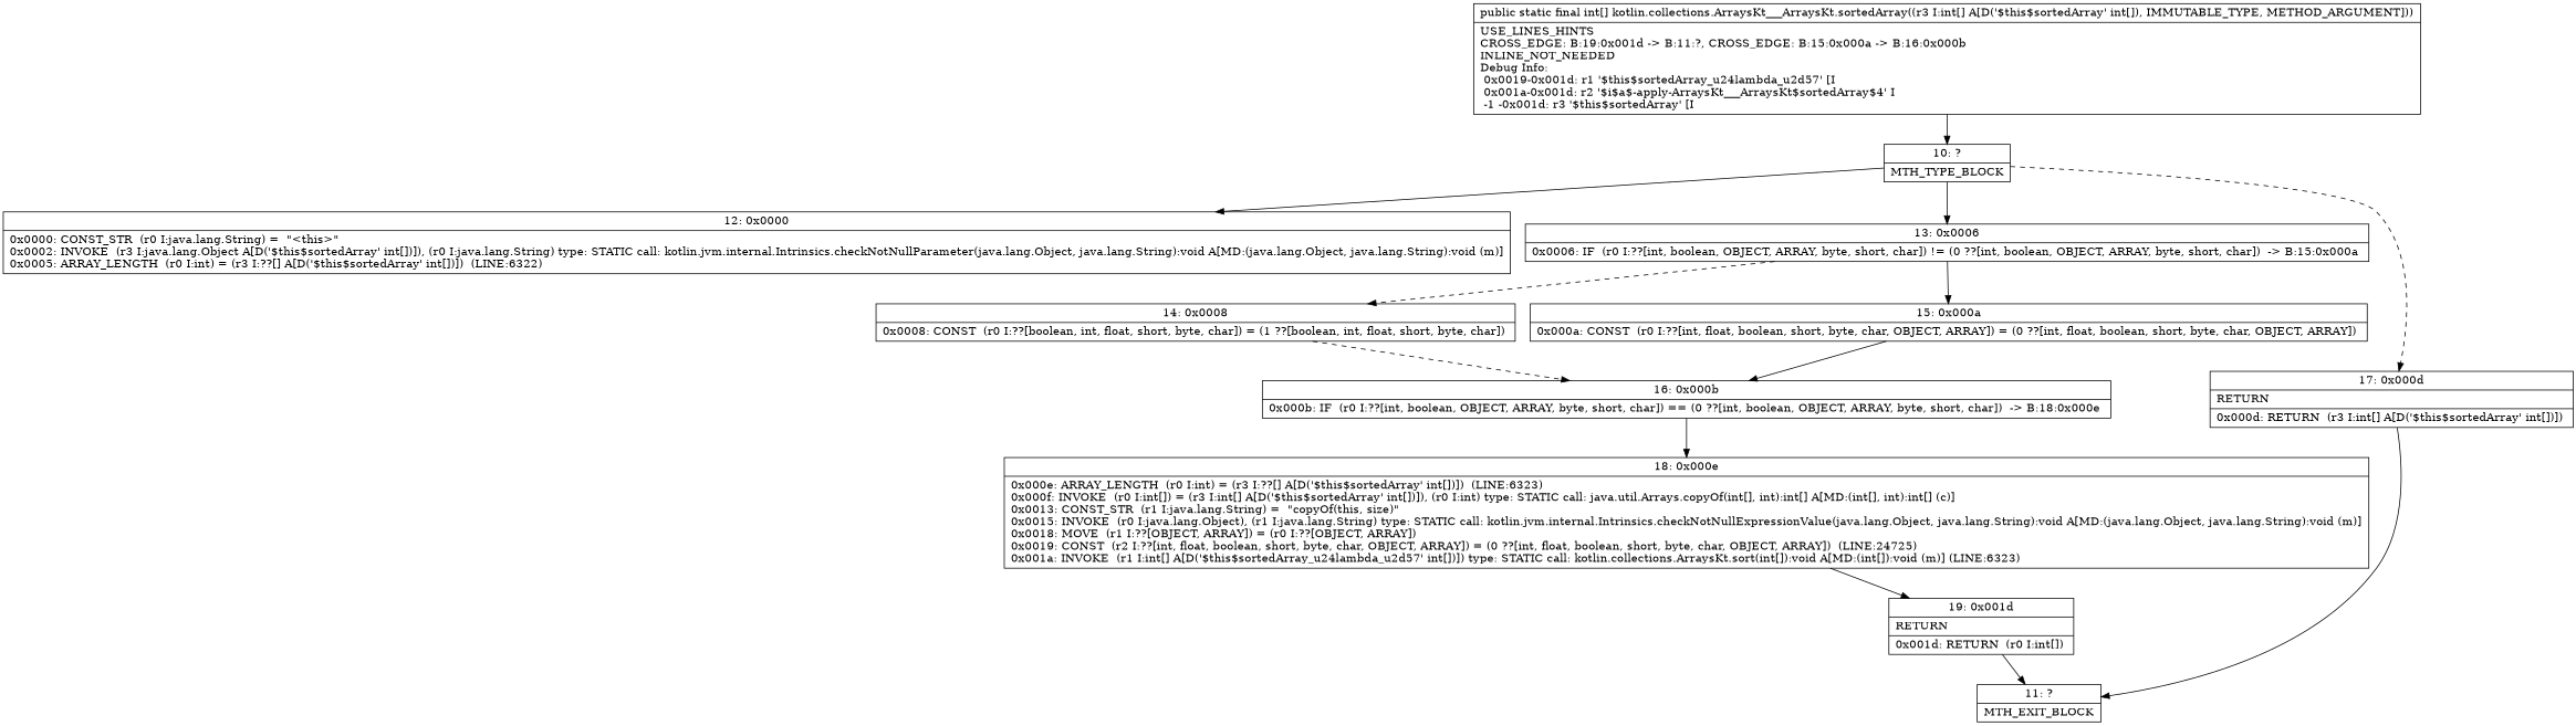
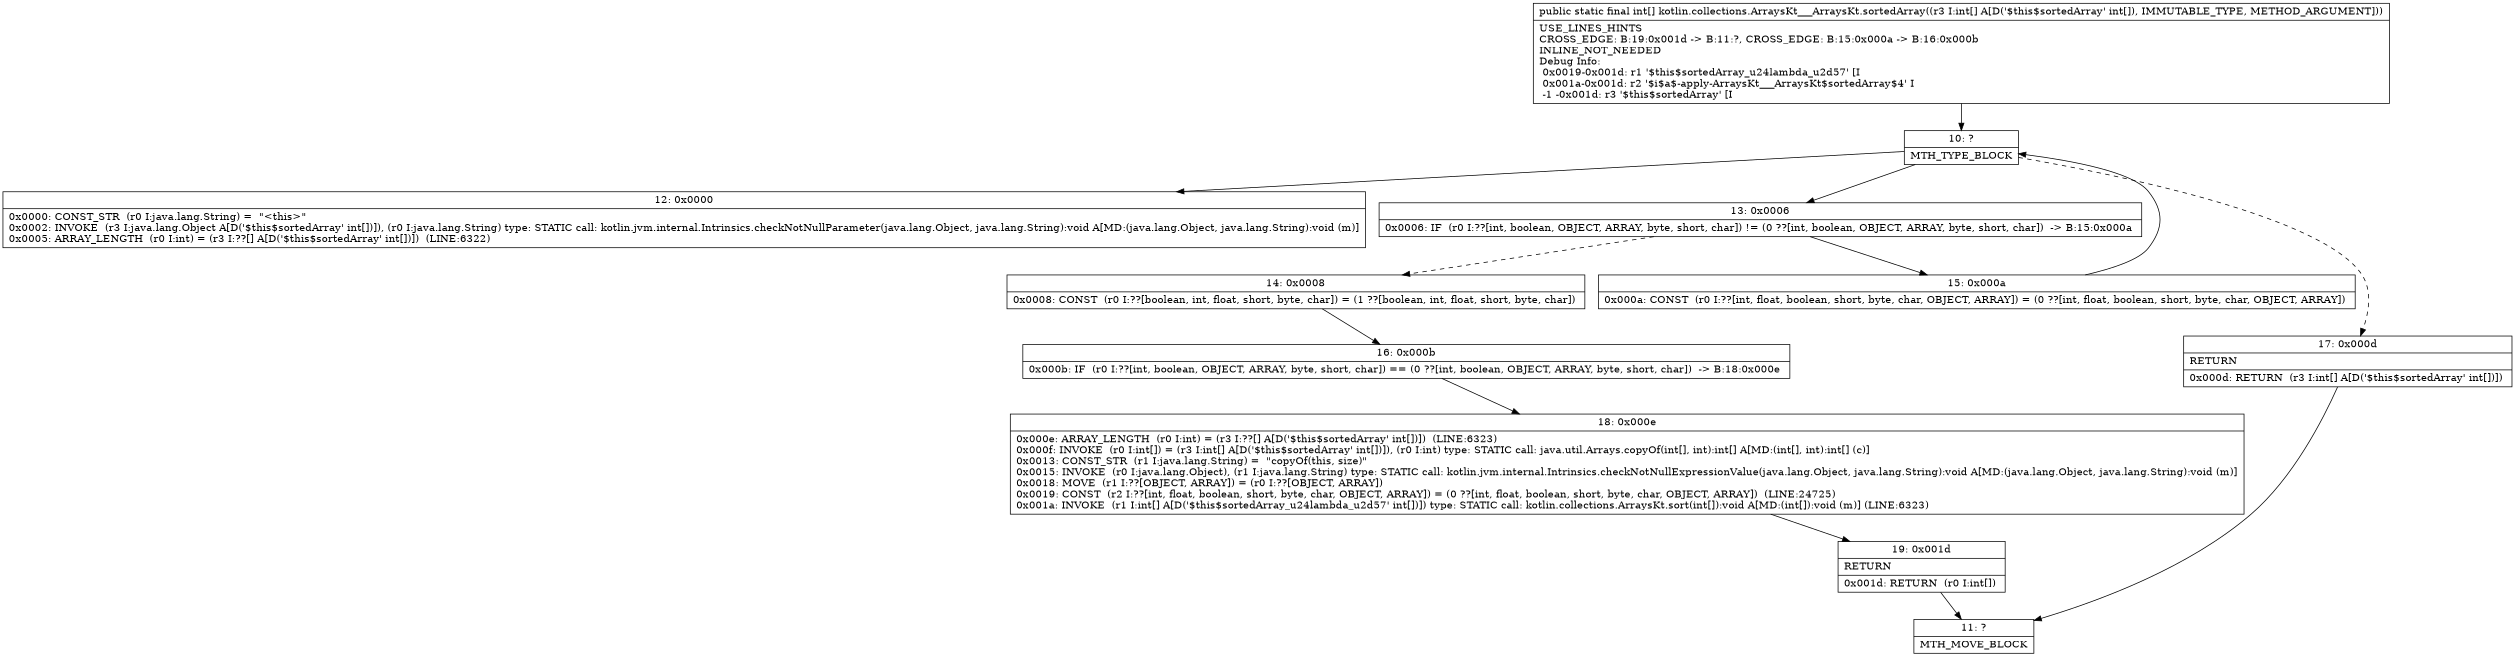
  digraph {
    node [shape=record]
    n1 [label="{10\:\ ?|MTH_TYPE_BLOCK\l}"]
    n2 [label="{12\:\ 0x0000|0x0000: CONST_STR  (r0 I:java.lang.String) =  \"\<this\>\" \l0x0002: INVOKE  (r3 I:java.lang.Object A[D('$this$sortedArray' int[])]), (r0 I:java.lang.String) type: STATIC call: kotlin.jvm.internal.Intrinsics.checkNotNullParameter(java.lang.Object, java.lang.String):void A[MD:(java.lang.Object, java.lang.String):void (m)]\l0x0005: ARRAY_LENGTH  (r0 I:int) = (r3 I:??[] A[D('$this$sortedArray' int[])])  (LINE:6322)\l}"]
    n3 [label="{13\:\ 0x0006|0x0006: IF  (r0 I:??[int, boolean, OBJECT, ARRAY, byte, short, char]) != (0 ??[int, boolean, OBJECT, ARRAY, byte, short, char])  \-\> B:15:0x000a \l}"]
    n4 [label="{17\:\ 0x000d|RETURN\l|0x000d: RETURN  (r3 I:int[] A[D('$this$sortedArray' int[])]) \l}"]
    n5 [label="{14\:\ 0x0008|0x0008: CONST  (r0 I:??[boolean, int, float, short, byte, char]) = (1 ??[boolean, int, float, short, byte, char]) \l}"]
    n6 [label="{15\:\ 0x000a|0x000a: CONST  (r0 I:??[int, float, boolean, short, byte, char, OBJECT, ARRAY]) = (0 ??[int, float, boolean, short, byte, char, OBJECT, ARRAY]) \l}"]
    n7 [label="{16\:\ 0x000b|0x000b: IF  (r0 I:??[int, boolean, OBJECT, ARRAY, byte, short, char]) == (0 ??[int, boolean, OBJECT, ARRAY, byte, short, char])  \-\> B:18:0x000e \l}"]
    n8 [label="{18\:\ 0x000e|0x000e: ARRAY_LENGTH  (r0 I:int) = (r3 I:??[] A[D('$this$sortedArray' int[])])  (LINE:6323)\l0x000f: INVOKE  (r0 I:int[]) = (r3 I:int[] A[D('$this$sortedArray' int[])]), (r0 I:int) type: STATIC call: java.util.Arrays.copyOf(int[], int):int[] A[MD:(int[], int):int[] (c)]\l0x0013: CONST_STR  (r1 I:java.lang.String) =  \"copyOf(this, size)\" \l0x0015: INVOKE  (r0 I:java.lang.Object), (r1 I:java.lang.String) type: STATIC call: kotlin.jvm.internal.Intrinsics.checkNotNullExpressionValue(java.lang.Object, java.lang.String):void A[MD:(java.lang.Object, java.lang.String):void (m)]\l0x0018: MOVE  (r1 I:??[OBJECT, ARRAY]) = (r0 I:??[OBJECT, ARRAY]) \l0x0019: CONST  (r2 I:??[int, float, boolean, short, byte, char, OBJECT, ARRAY]) = (0 ??[int, float, boolean, short, byte, char, OBJECT, ARRAY])  (LINE:24725)\l0x001a: INVOKE  (r1 I:int[] A[D('$this$sortedArray_u24lambda_u2d57' int[])]) type: STATIC call: kotlin.collections.ArraysKt.sort(int[]):void A[MD:(int[]):void (m)] (LINE:6323)\l}"]
-   n9 [label="{11\:\ ?|MTH_EXIT_BLOCK\l}"]
+   n9 [label="{11\:\ ?|MTH_MOVE_BLOCK\l}"]
    n10 [label="{19\:\ 0x001d|RETURN\l|0x001d: RETURN  (r0 I:int[]) \l}"]
    n11 [label="{public static final int[] kotlin.collections.ArraysKt___ArraysKt.sortedArray((r3 I:int[] A[D('$this$sortedArray' int[]), IMMUTABLE_TYPE, METHOD_ARGUMENT]))  | USE_LINES_HINTS\lCROSS_EDGE: B:19:0x001d \-\> B:11:?, CROSS_EDGE: B:15:0x000a \-\> B:16:0x000b\lINLINE_NOT_NEEDED\lDebug Info:\l  0x0019\-0x001d: r1 '$this$sortedArray_u24lambda_u2d57' [I\l  0x001a\-0x001d: r2 '$i$a$\-apply\-ArraysKt___ArraysKt$sortedArray$4' I\l  \-1 \-0x001d: r3 '$this$sortedArray' [I\l}"]
    n1 -> n2
    n1 -> n3
    n1 -> n4 [style=dashed]
    n3 -> n5 [style=dashed]
    n3 -> n6
    n4 -> n9
-   n5 -> n7 [style=dashed]
-   n6 -> n7
+   n5 -> n7
+   n6 -> n1
    n7 -> n8
    n8 -> n10
    n10 -> n9
    n11 -> n1
  }
